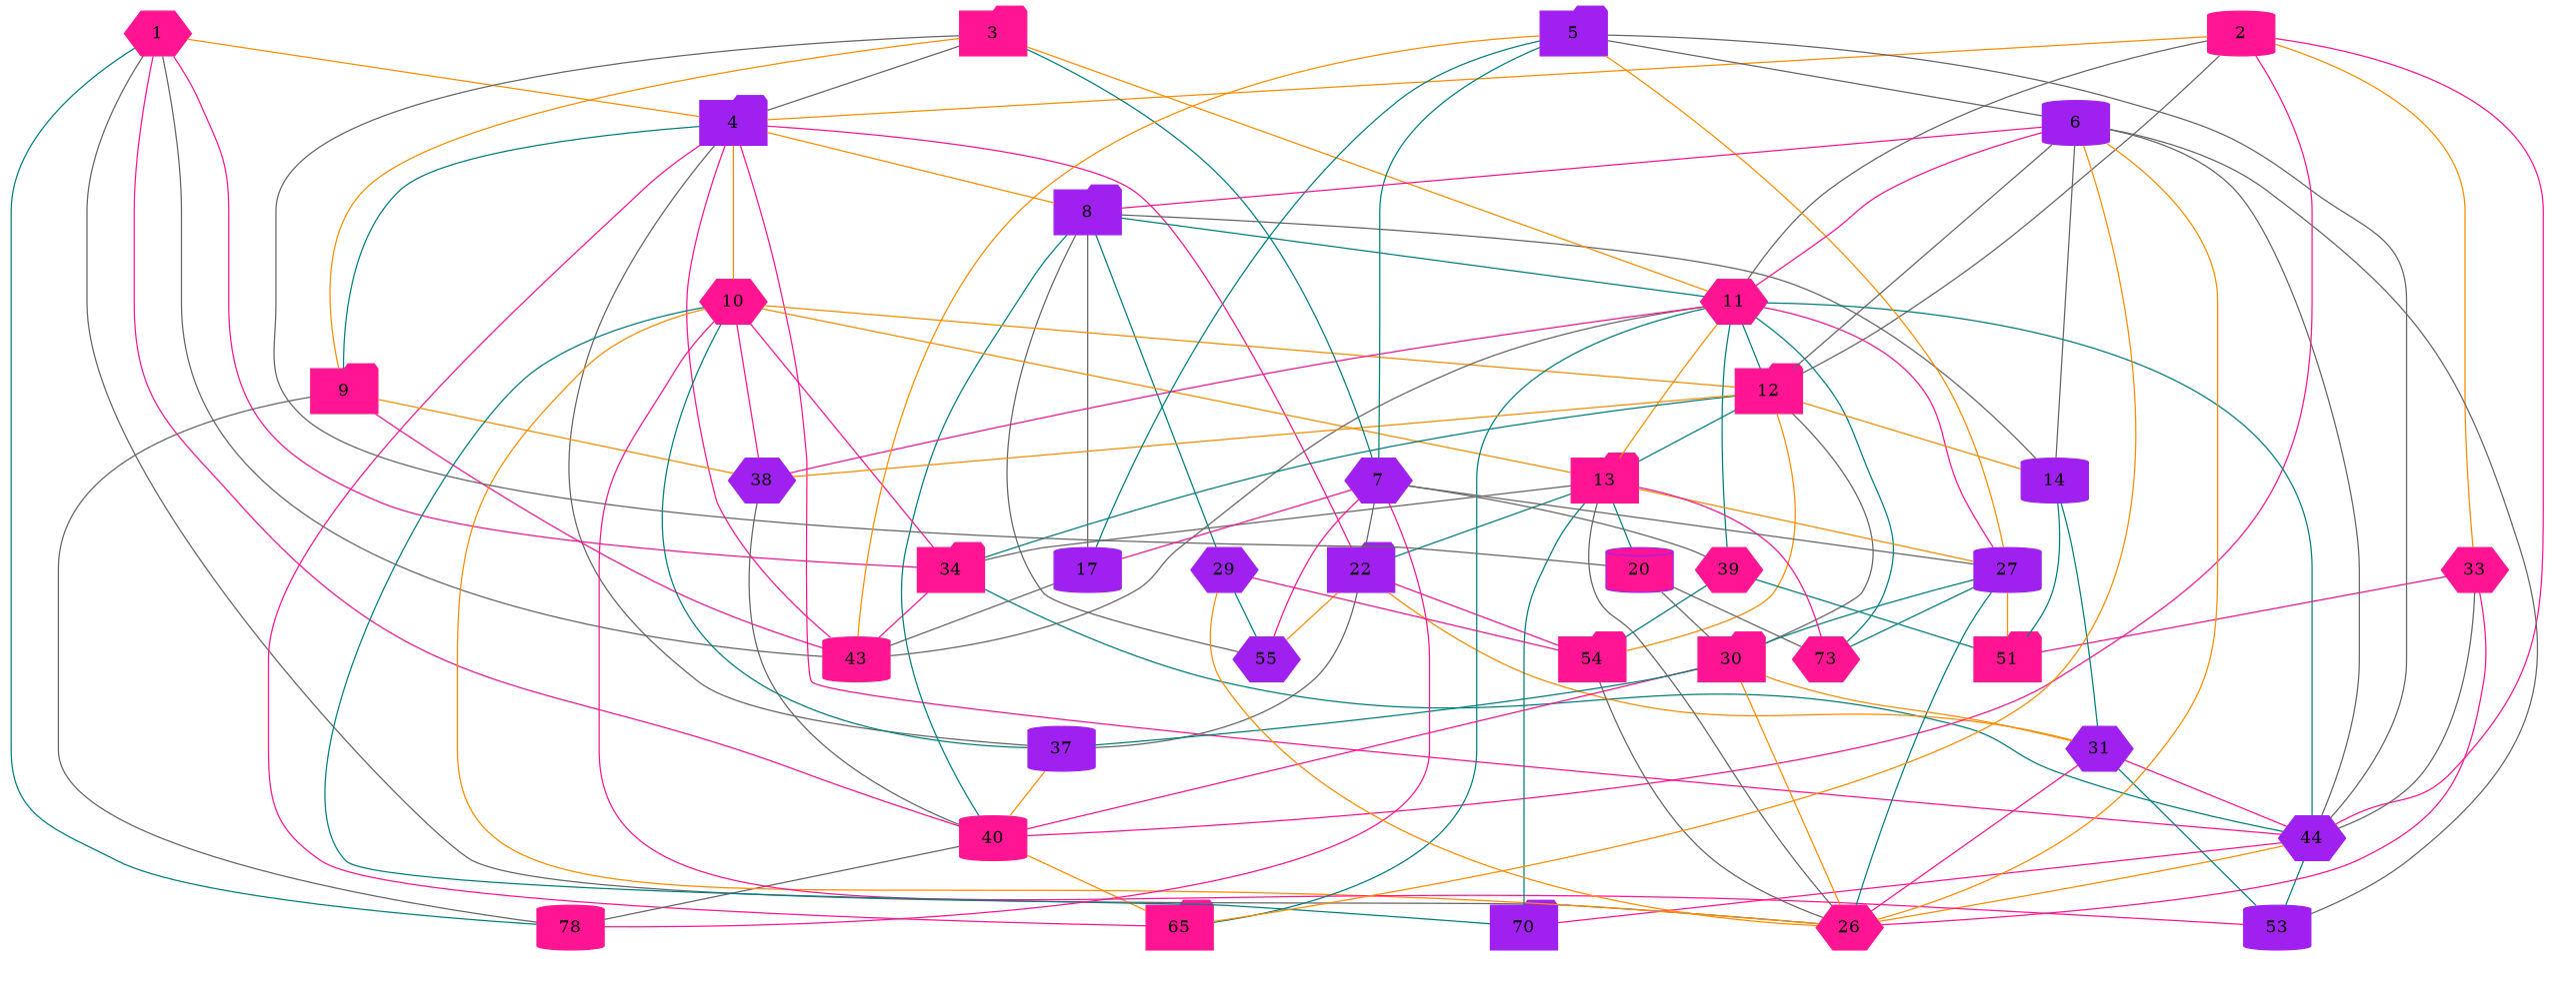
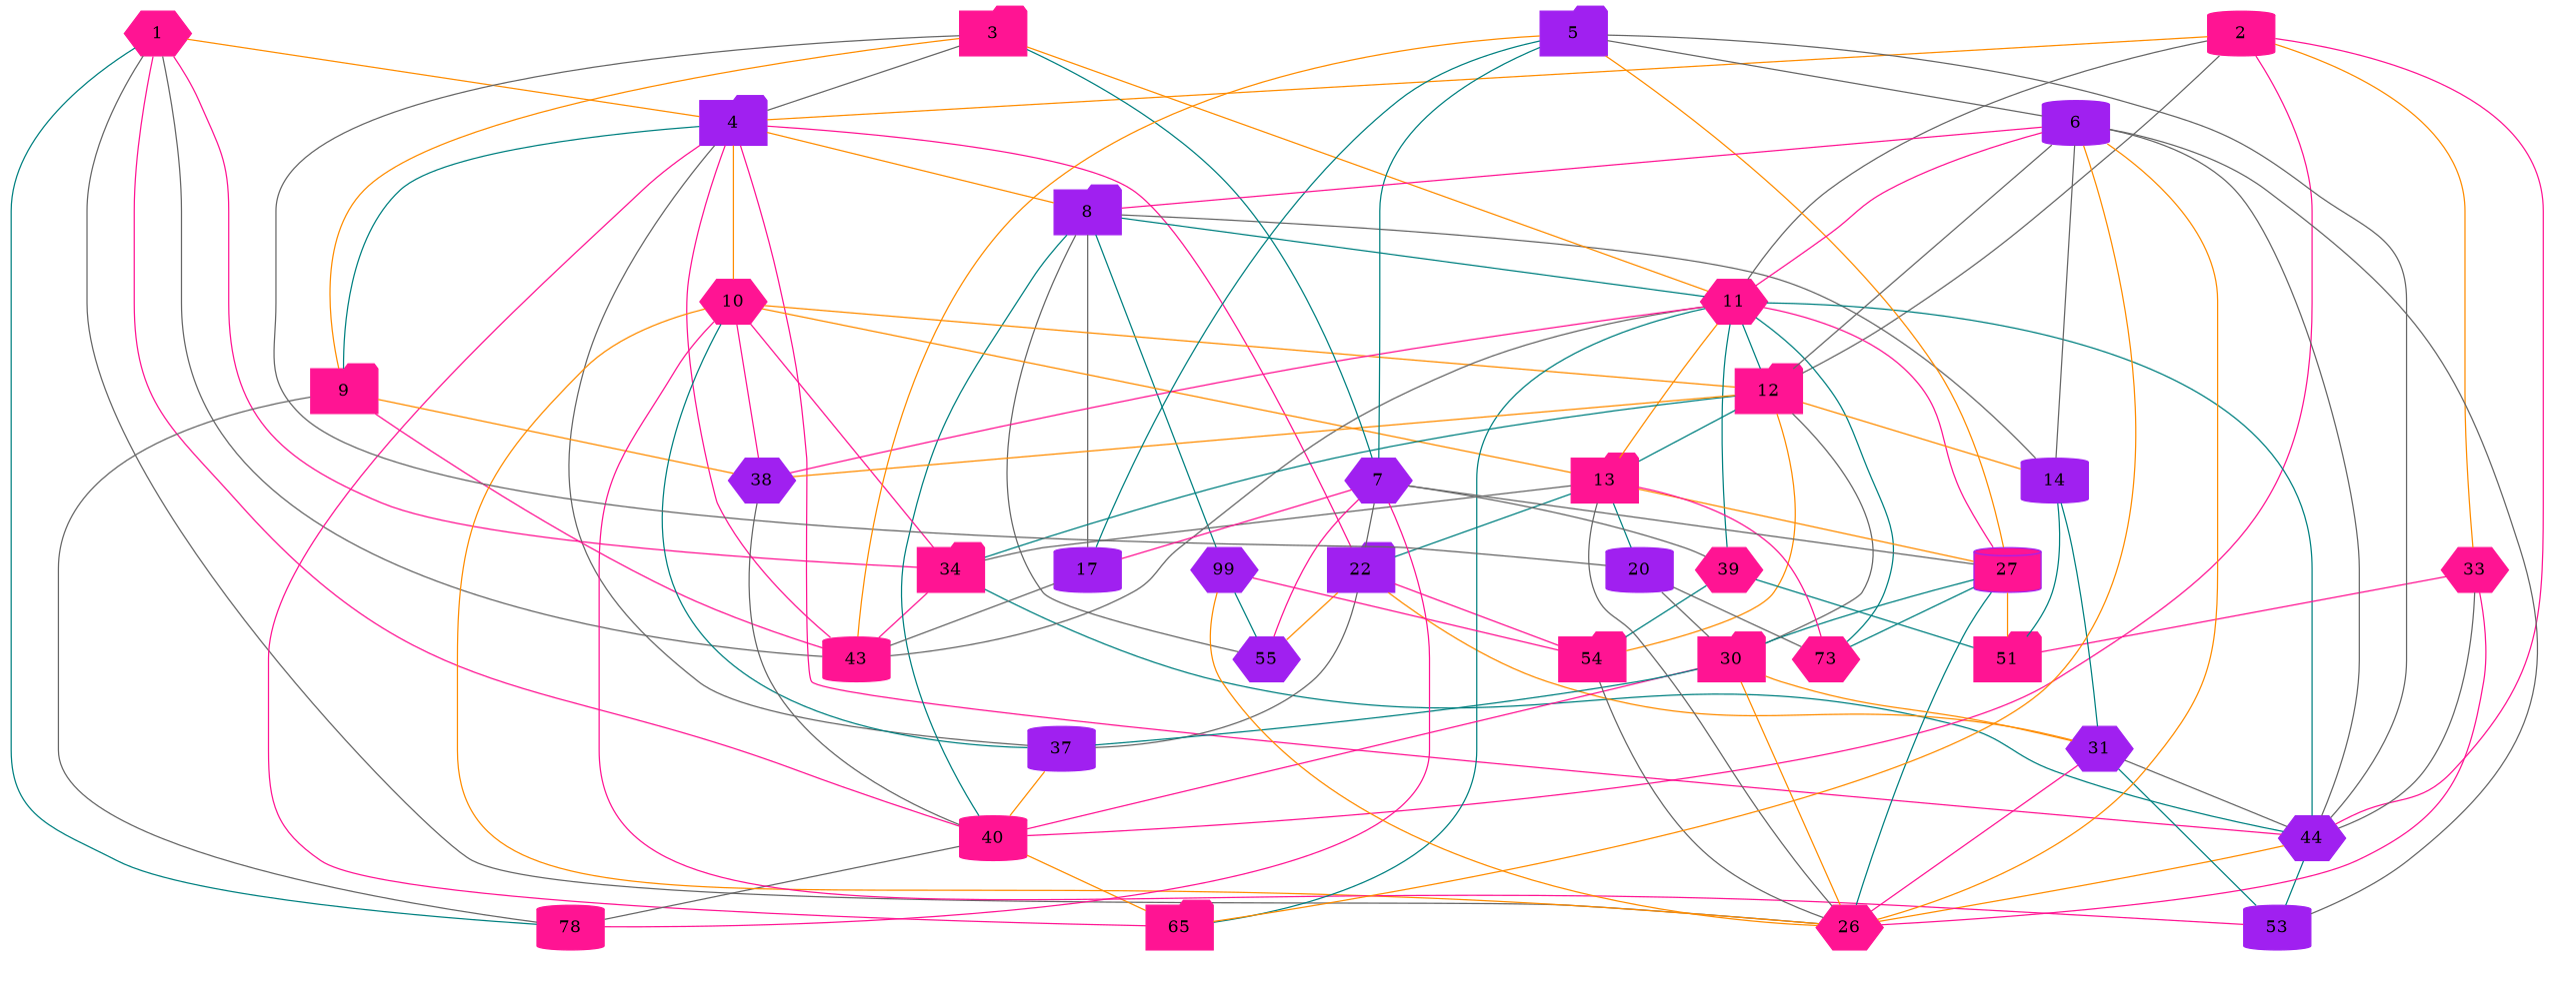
  graph {
    node [color=deeppink shape=folder style=filled]
    edge [color=gray40]
    1 [shape=hexagon super="+89"]
    4 [color=purple super="+24+60+94"]
    34 [super="+80"]
    40 [shape=cylinder super="+48"]
    43 [shape=cylinder super="+63+67"]
    n6 [label=26 shape=hexagon super="+62"]
    78 [shape=cylinder]
    44 [color=purple shape=hexagon super="+72+47"]
    9 [super="+19"]
    8 [color=purple super="+46"]
    10 [shape=hexagon super="+76+66"]
    22 [color=purple super="+85+42"]
    37 [color=purple shape=cylinder super="+45"]
    65
    2 [shape=cylinder super="+64"]
    11 [shape=hexagon super="+16"]
    12 [super="+21"]
    33 [shape=hexagon]
    38 [color=purple shape=hexagon super="+58"]
-   27 [color=purple shape=cylinder super="+79"]
+   27 [color=purple shape=cylinder super="+79" fillcolor=deeppink]
    39 [shape=hexagon]
    13 [super="+25+23+49"]
    73 [shape=hexagon]
    14 [color=purple shape=cylinder super="+68"]
    30 [super="+86+50"]
    54 [super="+69"]
    51
    53 [color=purple shape=cylinder]
-   70 [color=purple]
    3 [super="+87"]
    7 [color=purple shape=hexagon super="+57+18"]
-   20 [color=purple shape=cylinder fillcolor=deeppink]
+   20 [color=purple shape=cylinder]
    17 [color=purple shape=cylinder]
    55 [color=purple shape=hexagon]
-   29 [color=purple shape=hexagon]
+   29 [color=purple shape=hexagon label=99]
    31 [color=purple shape=hexagon super="+93"]
    5 [color=purple super="+81"]
    6 [color=purple shape=cylinder super="+15"]
    1 -- 4 [color=darkorange]
    1 -- 34 [color=deeppink]
    1 -- 40 [color=deeppink]
    1 -- 43
    1 -- n6
    1 -- 78 [color=teal]
    4 -- 43 [color=deeppink]
    4 -- 44 [color=deeppink]
    4 -- 9 [color=teal]
    4 -- 8 [color=darkorange]
    4 -- 10 [color=darkorange]
    4 -- 22 [color=deeppink]
    4 -- 37
    4 -- 65 [color=deeppink]
    34 -- 43 [color=deeppink]
    34 -- 44 [color=teal]
    40 -- 78
    40 -- 65 [color=darkorange]
    44 -- n6 [color=darkorange weight=2]
    44 -- 53 [color=teal]
-   44 -- 70 [color=deeppink]
    9 -- 43 [color=deeppink weight=2]
    9 -- 78
    9 -- 38 [color=darkorange]
    8 -- 40 [color=teal]
    8 -- 11 [color=teal]
    8 -- 14
    8 -- 17
    8 -- 55
    8 -- 29 [color=teal]
    10 -- 34 [color=deeppink]
    10 -- n6 [color=darkorange]
    10 -- 37 [color=teal]
    10 -- 12 [color=darkorange]
    10 -- 38 [color=deeppink]
    10 -- 13 [color=darkorange]
    10 -- 53 [color=deeppink]
-   10 -- 70 [color=teal]
    22 -- 37
    22 -- 54 [color=deeppink weight=2]
    22 -- 55 [color=darkorange]
    22 -- 31 [color=darkorange]
    37 -- 40 [color=darkorange]
    2 -- 4 [color=darkorange]
    2 -- 40 [color=deeppink]
    2 -- 44 [color=deeppink]
    2 -- 11
    2 -- 12
    2 -- 33 [color=darkorange]
    11 -- 43
    11 -- 44 [color=teal]
    11 -- 65 [color=teal]
    11 -- 12 [color=teal weight=3]
    11 -- 38 [color=deeppink weight=2]
    11 -- 27 [color=deeppink]
    11 -- 39 [color=teal]
    11 -- 13 [color=darkorange]
    11 -- 73 [color=teal]
    12 -- 34 [color=teal]
    12 -- 38 [color=darkorange]
    12 -- 13 [color=teal]
    12 -- 14 [color=darkorange]
    12 -- 30
    12 -- 54 [color=darkorange]
    33 -- n6 [color=deeppink]
    33 -- 44
    33 -- 51 [color=deeppink]
    38 -- 40
    27 -- n6 [color=teal]
    27 -- 73 [color=teal]
    27 -- 30 [color=teal]
    27 -- 51 [color=darkorange]
    39 -- 54 [color=teal]
    39 -- 51 [color=teal]
    13 -- 34
    13 -- n6
    13 -- 22 [color=teal]
    13 -- 27 [color=darkorange]
    13 -- 73 [color=deeppink]
-   13 -- 70 [color=teal]
    13 -- 20 [color=teal]
    14 -- 51 [color=teal]
    14 -- 31 [color=teal]
    30 -- 40 [color=deeppink]
    30 -- n6 [color=darkorange]
    30 -- 37 [color=teal weight=2]
    30 -- 31 [color=darkorange]
    54 -- n6
    3 -- 4
    3 -- 9 [color=darkorange]
    3 -- 11 [color=darkorange]
    3 -- 7 [color=teal weight=2]
    3 -- 20
    7 -- 78 [color=deeppink]
    7 -- 22
    7 -- 27
    7 -- 39
    7 -- 17 [color=deeppink]
    7 -- 55 [color=deeppink]
    20 -- 73
    20 -- 30
    17 -- 43
    29 -- n6 [color=darkorange]
    29 -- 54 [color=deeppink]
    29 -- 55 [color=teal]
    31 -- n6 [color=deeppink]
-   31 -- 44 [color=deeppink]
+   31 -- 44
    31 -- 53 [color=teal]
    5 -- 43 [color=darkorange]
    5 -- 44
    5 -- 27 [color=darkorange]
    5 -- 7 [color=teal]
    5 -- 17 [color=teal]
    5 -- 6
    6 -- n6 [color=darkorange]
    6 -- 44
    6 -- 8 [color=deeppink]
    6 -- 65 [color=darkorange]
    6 -- 11 [color=deeppink]
    6 -- 12
    6 -- 14 [weight=2]
    6 -- 53
  }
